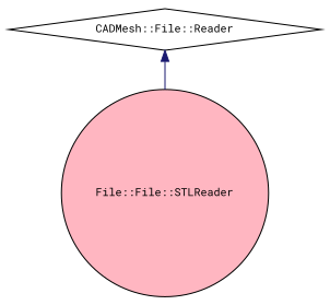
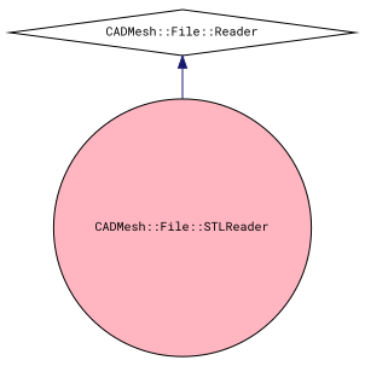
  digraph {
    fontname="Roboto Mono"
    node [color=black fontname="Roboto Mono" fontsize=10 style=filled]
-   n1 [fillcolor=lightpink fontcolor=black height=0.2 label="File::File::STLReader" shape=circle width=0.4]
+   n1 [fillcolor=lightpink fontcolor=black height=0.2 label="CADMesh::File::STLReader" shape=circle width=0.4]
    n2 [fillcolor=white height=0.2 label="CADMesh::File::Reader" shape=diamond width=0.4]
    n2 -> n1 [color=midnightblue dir=back fontname="Roboto Mono" fontsize=10 labelfontname=Helvetica labelfontsize=10 style=solid]
  }
